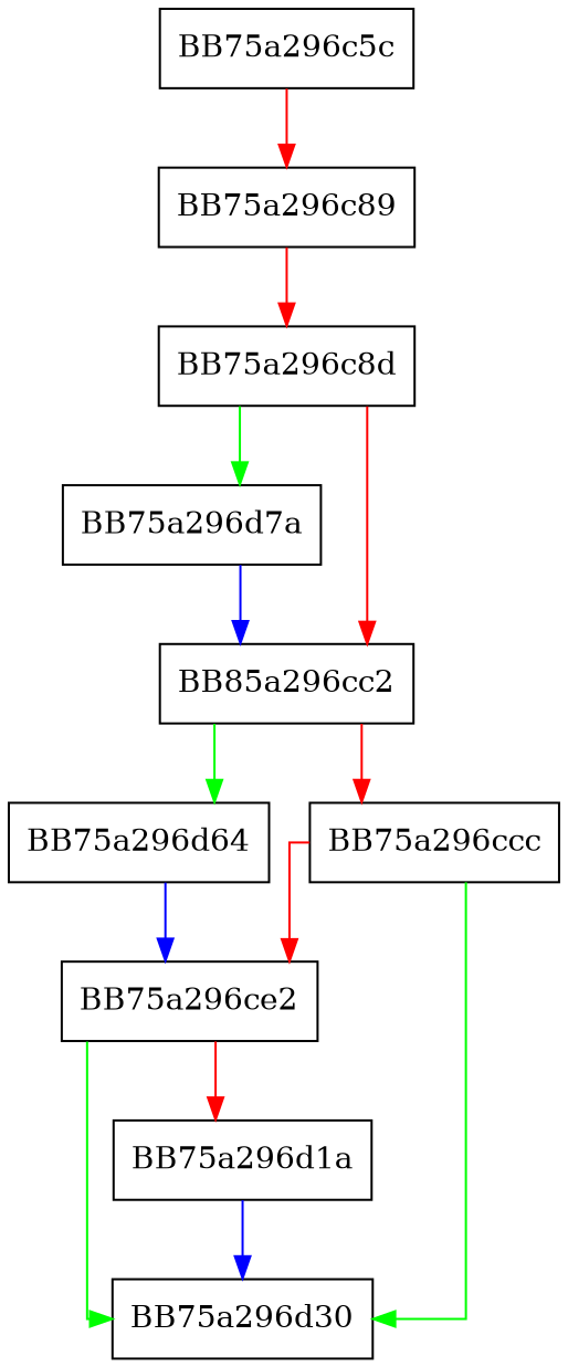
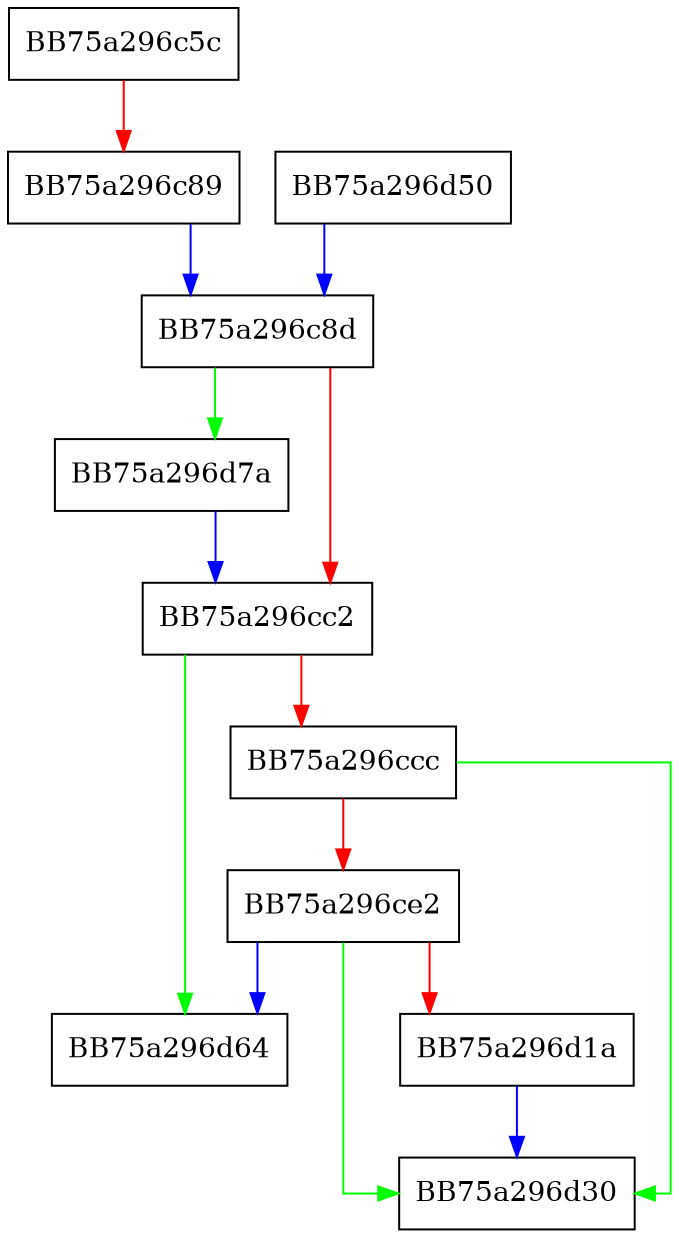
  digraph {
    splines=ortho
    node [shape=box]
    edge [color=red]
    BB75a296c5c
    BB75a296c89
+   BB75a296d50
    BB75a296c8d
    BB75a296d7a
-   BB75a296cc2 [label=BB85a296cc2]
+   BB75a296cc2
    BB75a296d64
    BB75a296ccc
    BB75a296ce2
    BB75a296d30
    BB75a296d1a
    BB75a296c5c -> BB75a296c89
-   BB75a296c89 -> BB75a296c8d
+   BB75a296c89 -> BB75a296c8d [color=blue]
+   BB75a296d50 -> BB75a296c8d [color=blue]
    BB75a296c8d -> BB75a296d7a [color=green]
    BB75a296c8d -> BB75a296cc2
    BB75a296d7a -> BB75a296cc2 [color=blue]
    BB75a296cc2 -> BB75a296d64 [color=green]
    BB75a296cc2 -> BB75a296ccc
-   BB75a296d64 -> BB75a296ce2 [color=blue]
+   BB75a296ce2 -> BB75a296d64 [color=blue]
    BB75a296ccc -> BB75a296ce2
    BB75a296ccc -> BB75a296d30 [color=green]
    BB75a296ce2 -> BB75a296d30 [color=green]
    BB75a296ce2 -> BB75a296d1a
    BB75a296d1a -> BB75a296d30 [color=blue]
  }
